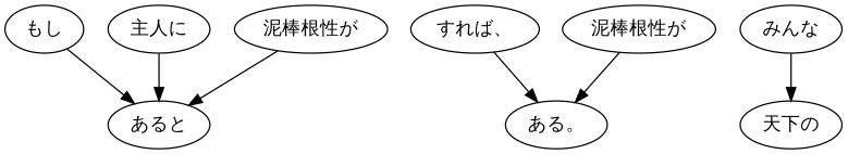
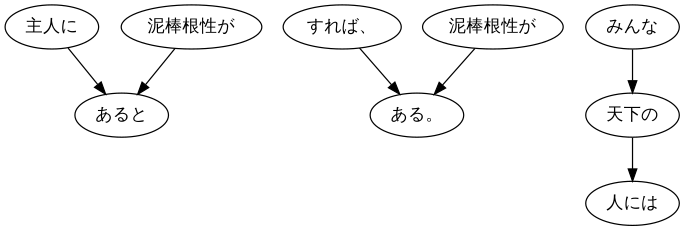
  digraph {
    fontname="Source Code Pro"
    node [fontname="Source Code Pro"]
    edge [fontname="Source Code Pro"]
-   n1 [label="もし"]
    n2 [label="あると"]
    n3 [label="主人に"]
    n4 [label="泥棒根性が"]
    n5 [label="すれば、"]
    n6 [label="ある。"]
    n7 [label="天下の"]
+   n8 [label="人には"]
    n9 [label="みんな"]
    n10 [label="泥棒根性が"]
-   n1 -> n2
    n3 -> n2
    n4 -> n2
    n5 -> n6
+   n7 -> n8
    n9 -> n7
    n10 -> n6
  }
